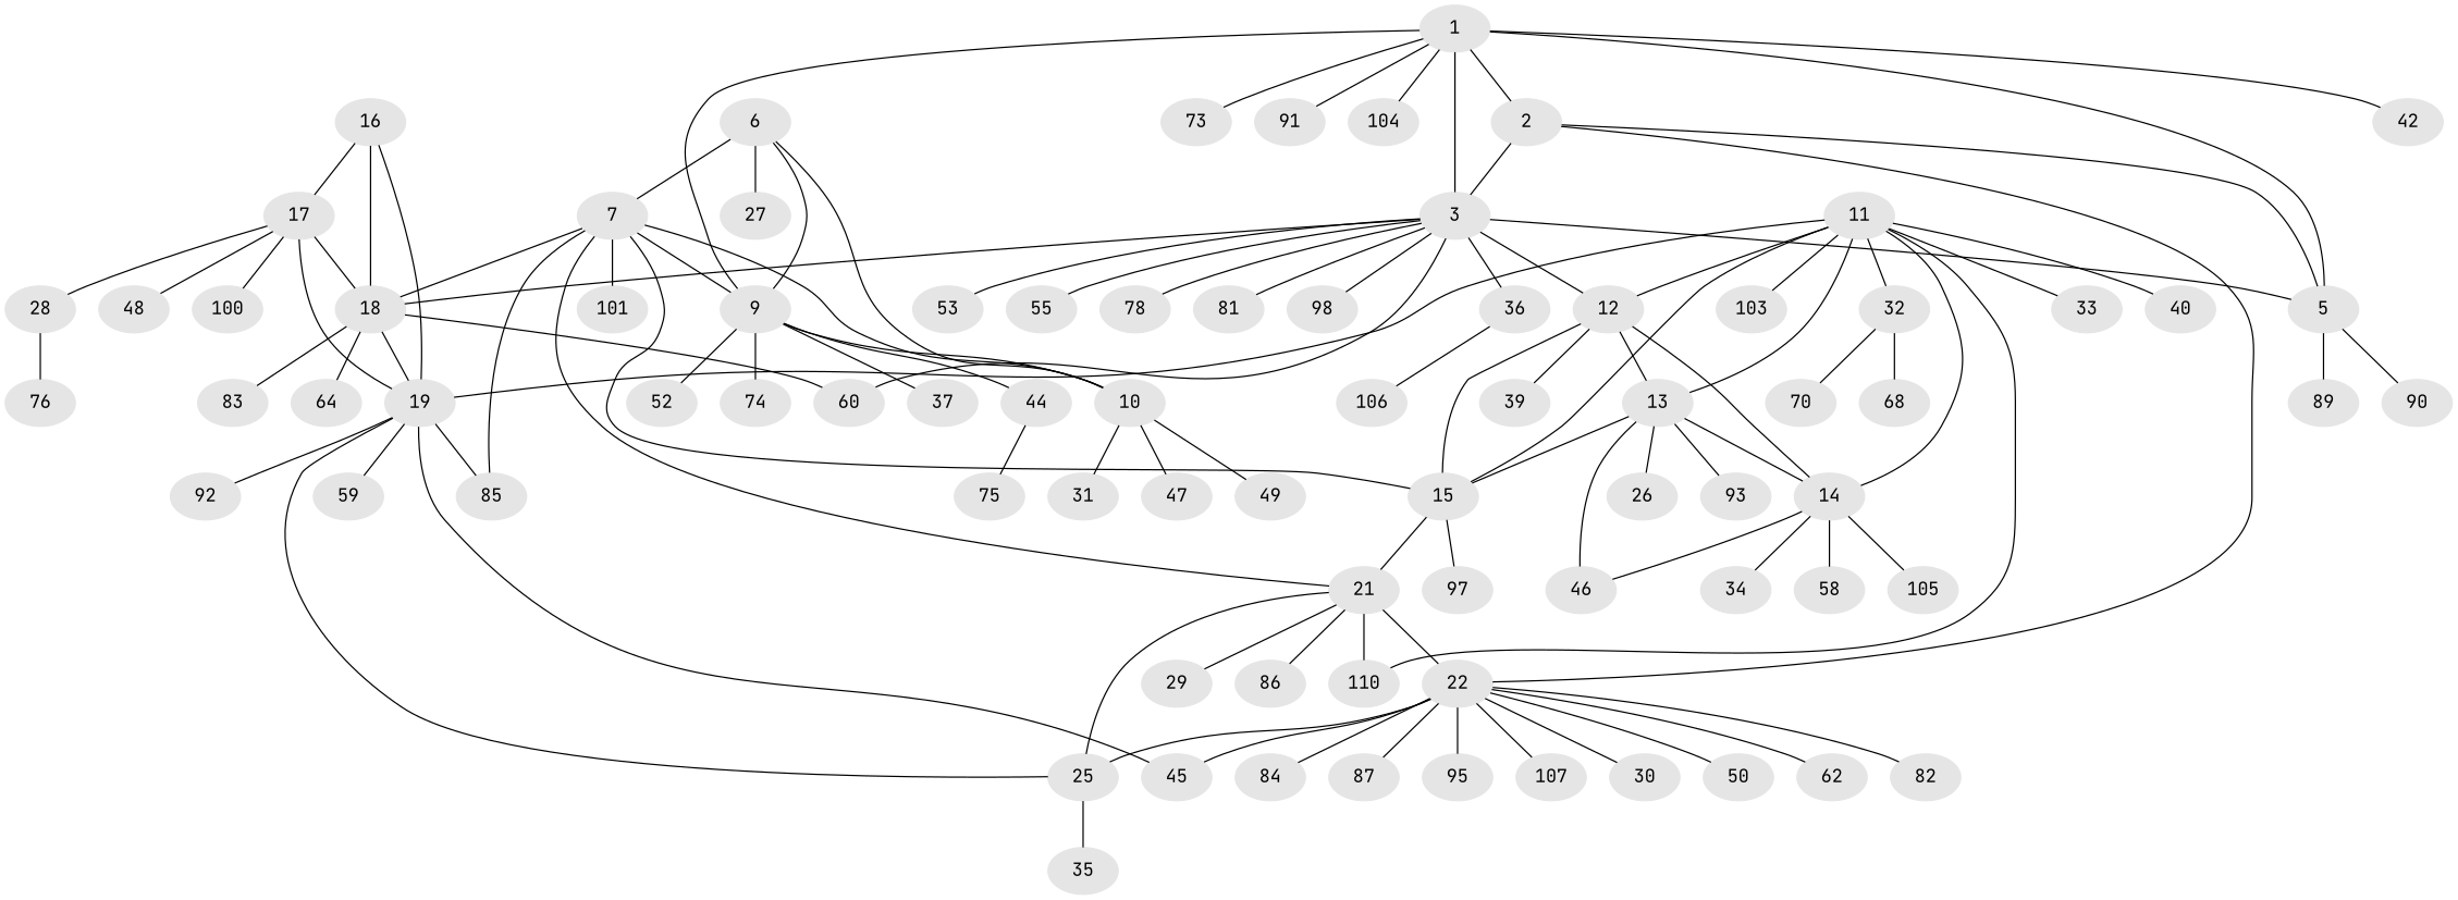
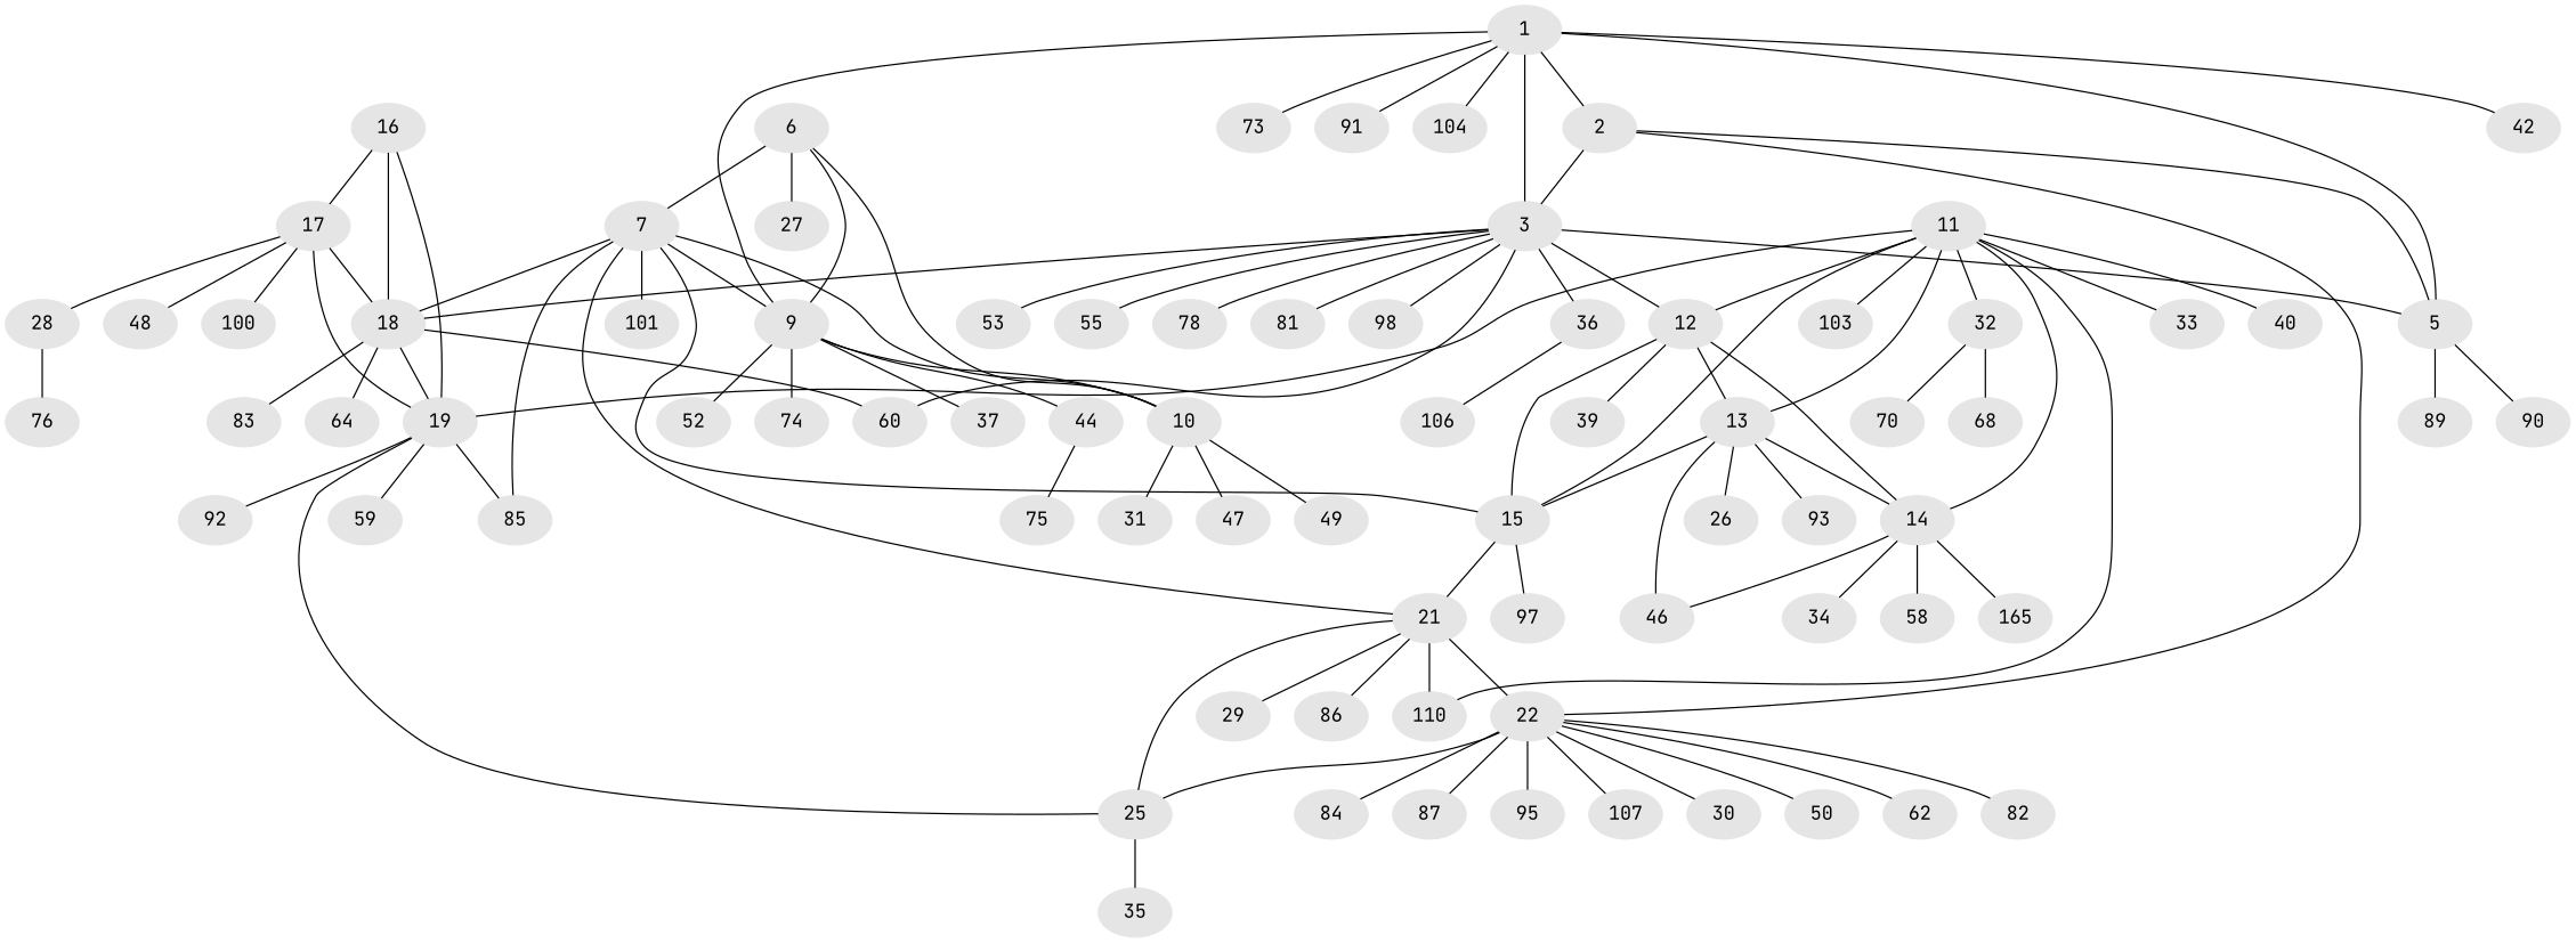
  graph {
    fontname="JetBrains Mono"
    node [color=gray90 fontname="JetBrains Mono" style=filled]
    edge [fontname="JetBrains Mono"]
    1 [super="+77"]
    2
    3 [super="+4"]
    5 [super="+80"]
    9 [super="+43"]
    42
    73
    91
    104
    22 [super="+23"]
    12 [super="+96"]
    18 [super="+63"]
    36
    53
    55
    60
    78
    81
    98
    89
    90
    10 [super="+102"]
    37
    44
    52
    74
    25
-   45 [super="+65"]
    30
    50
    62
    82
    84
    87
    95
    107
    15 [super="+51"]
    13 [super="+71"]
    14 [super="+56"]
    39
    19 [super="+79"]
    64
    83
    106 [super="+108"]
    6 [super="+72"]
    7 [super="+8"]
    27
    21 [super="+24"]
    85
    101
    31
    47
    49
    97
    110
    29 [super="+38"]
    86
    75
    11 [super="+57"]
    32 [super="+66"]
    33
    40
    103
    26 [super="+88"]
    46
    93
    34
    58
-   105
+   105 [label=165]
    59 [super="+109"]
    92
    68
    70
    16 [super="+20"]
    17 [super="+61"]
    28 [super="+41"]
    48 [super="+54"]
    100
    76
    35 [super="+99"]
    1 -- 2
    1 -- 3 [weight=2]
    1 -- 5
    1 -- 9
    1 -- 42
    1 -- 73
    1 -- 91
    1 -- 104
    2 -- 3 [weight=2]
    2 -- 5
    2 -- 22
    3 -- 5 [weight=2]
    3 -- 12
    3 -- 18
    3 -- 36
    3 -- 53
    3 -- 55
    3 -- 60
    3 -- 78
    3 -- 81
    3 -- 98
    5 -- 89
    5 -- 90
    9 -- 10
    9 -- 37
    9 -- 44
    9 -- 52
    9 -- 74
    22 -- 25 [weight=2]
-   22 -- 45
    22 -- 30
    22 -- 50
    22 -- 62
    22 -- 82
    22 -- 84
    22 -- 87
    22 -- 95
    22 -- 107
    12 -- 15
    12 -- 13
    12 -- 14
    12 -- 39
    18 -- 60
    18 -- 19
    18 -- 64
    18 -- 83
    36 -- 106
    10 -- 31
    10 -- 47
    10 -- 49
    44 -- 75
    25 -- 35
    15 -- 21 [weight=2]
    15 -- 97
    13 -- 15
    13 -- 14
    13 -- 26
    13 -- 46
    13 -- 93
    14 -- 46
    14 -- 34
    14 -- 58
    14 -- 105
    19 -- 25
-   19 -- 45
    19 -- 85
    19 -- 59
    19 -- 92
    6 -- 9
    6 -- 10
    6 -- 7 [weight=2]
    6 -- 27
    7 -- 9 [weight=2]
    7 -- 18
    7 -- 10 [weight=2]
    7 -- 15
    7 -- 21
    7 -- 85
    7 -- 101
    21 -- 22 [weight=4]
    21 -- 25 [weight=2]
    21 -- 110
    21 -- 29
    21 -- 86
    11 -- 12
    11 -- 15
    11 -- 13
    11 -- 14
    11 -- 19
    11 -- 110
    11 -- 32
    11 -- 33
    11 -- 40
    11 -- 103
    32 -- 68
    32 -- 70
    16 -- 18 [weight=2]
    16 -- 19 [weight=2]
    16 -- 17 [weight=2]
    17 -- 18
    17 -- 19
    17 -- 28
    17 -- 48
    17 -- 100
    28 -- 76
  }
